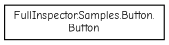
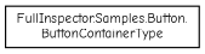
  digraph {
    rankdir=LR
    fontname="Comic Neue"
-   n1 [color=black fillcolor=white fontname="Comic Neue" fontsize=10 height=0.2 label="FullInspector.Samples.Button.\lButton" shape=record style=filled width=0.4]
+   n1 [color=black fillcolor=white fontname="Comic Neue" fontsize=10 height=0.2 label="FullInspector.Samples.Button.\lButtonContainerType" shape=record style=filled width=0.4]
  }
